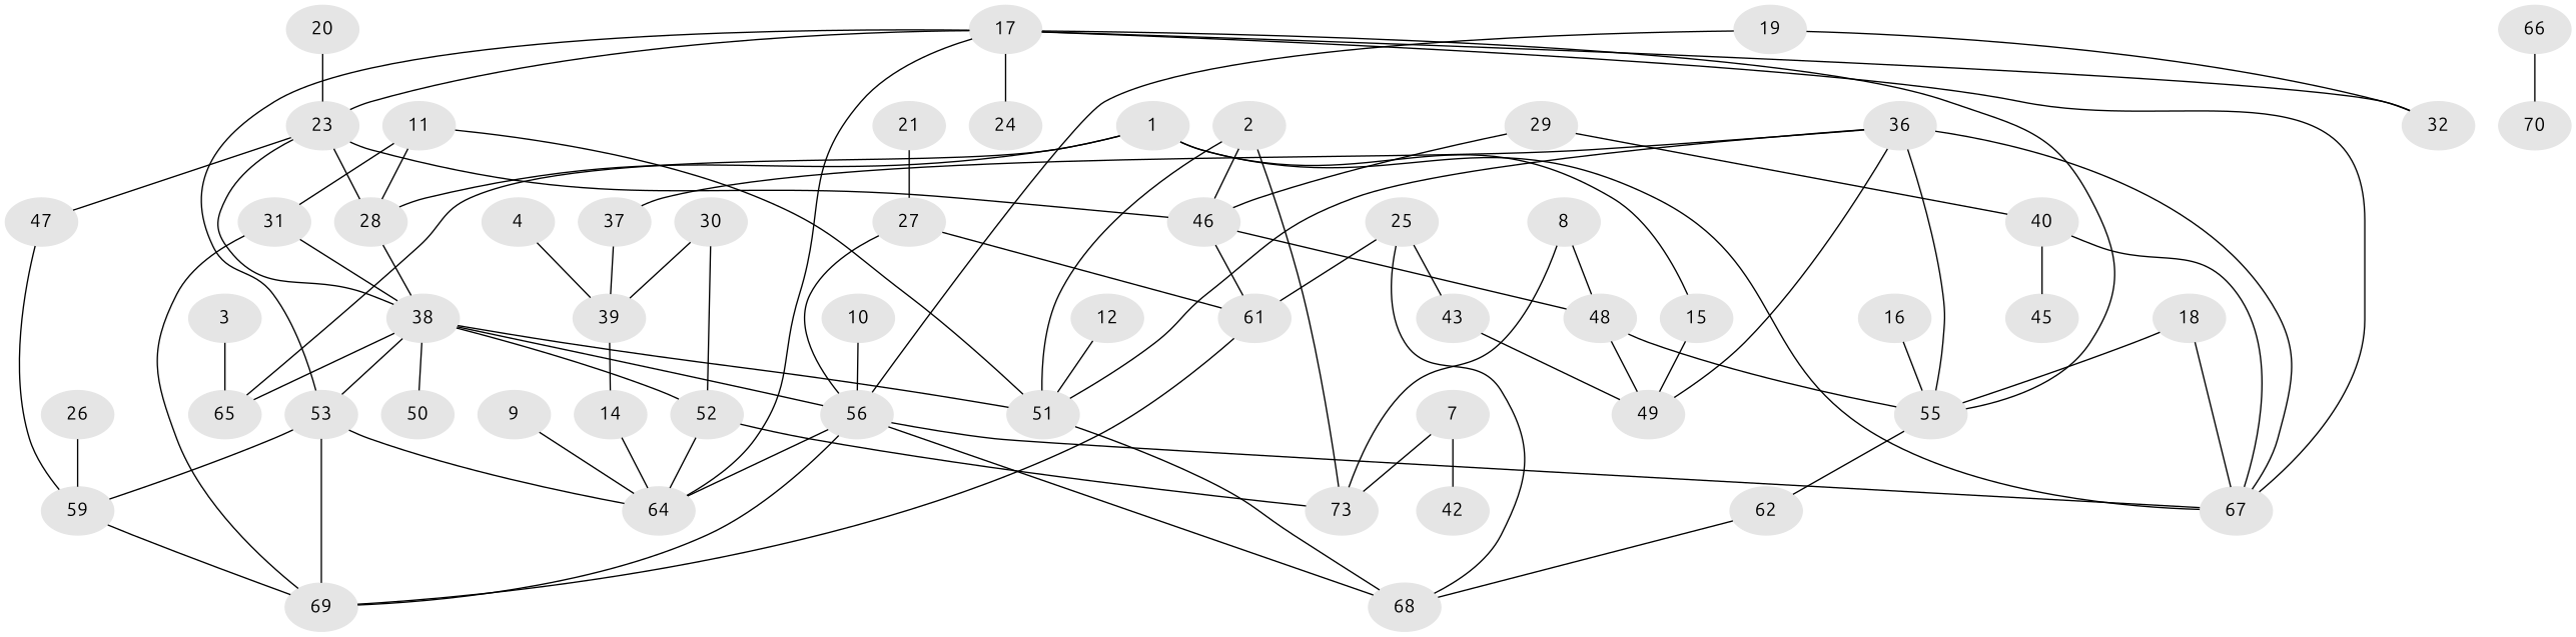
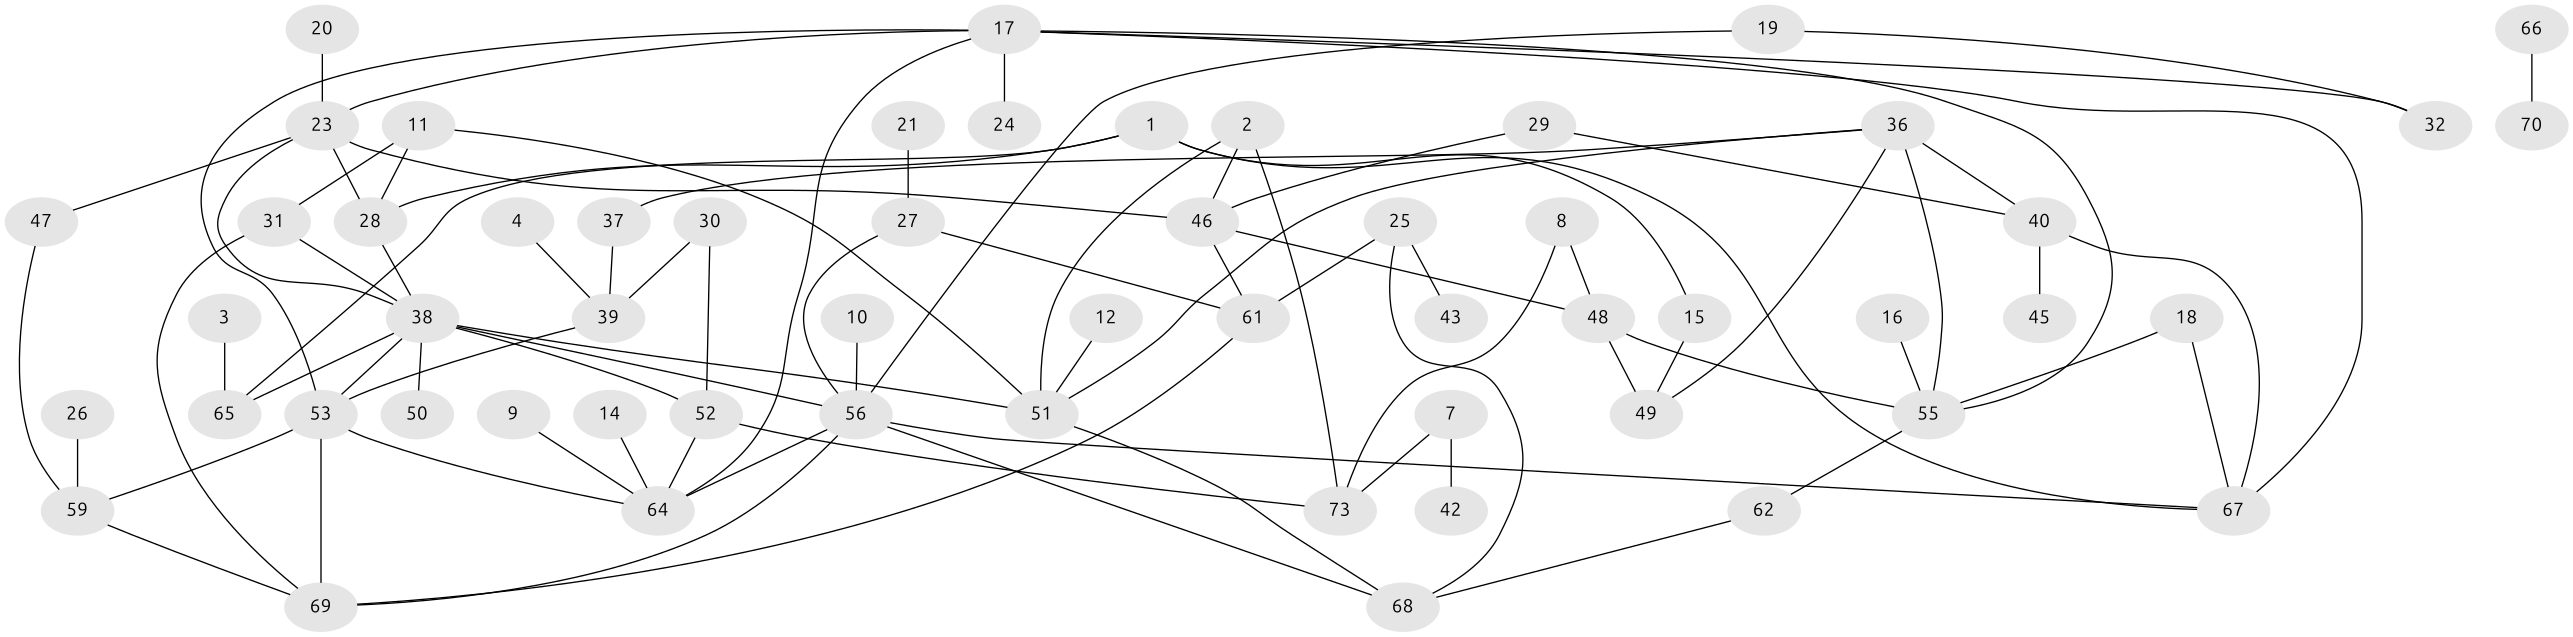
  graph {
    fontname=Ubuntu
    node [color=gray90 fontname=Ubuntu style=filled]
    edge [fontname=Ubuntu weight=1.0]
    1
    15
    28
    65
    67
    49
    38
    2
    46
    51
    n11 [label=73]
    48
    61
    68
    3
    4
    39
    53
    7
    42
    8
    55
    9
    64
    10
    56
    69
    11
    31
    12
    14
    16
    62
    17
    23
    24
    32
    47
    59
    18
    19
    20
    21
    27
    52
    50
    25
    43
    26
    29
    40
    45
    30
    36
    37
    66
    70
    1 -- 15
    1 -- 28
    1 -- 65
    1 -- 67
    15 -- 49
    28 -- 38
    38 -- 65
    38 -- 51
    38 -- 53
    38 -- 56
    38 -- 52
    38 -- 50
    2 -- 46
    2 -- 51
    2 -- n11
    46 -- 48
    46 -- 61 [weight=2.0]
    51 -- 68
    48 -- 49
    48 -- 55
    61 -- 69
    3 -- 65
    4 -- 39
-   39 -- 14
+   39 -- 53
    53 -- 64
    53 -- 69
    53 -- 59
    7 -- n11
    7 -- 42
    8 -- n11
    8 -- 48
    55 -- 62
    9 -- 64
    10 -- 56
    56 -- 67
    56 -- 68
    56 -- 64
    56 -- 69
    11 -- 28
    11 -- 51
    11 -- 31
    31 -- 38
    31 -- 69
    12 -- 51
    14 -- 64
    16 -- 55
    62 -- 68
    17 -- 67
    17 -- 53
    17 -- 55
    17 -- 64
    17 -- 23
    17 -- 24
    17 -- 32
    23 -- 28
    23 -- 38
    23 -- 46
    23 -- 47
    47 -- 59
    59 -- 69
    18 -- 67
    18 -- 55
    19 -- 56
    19 -- 32
    20 -- 23
    21 -- 27
    27 -- 61
    27 -- 56
    52 -- n11
    52 -- 64
    25 -- 61
    25 -- 68
    25 -- 43
-   43 -- 49
    26 -- 59
    29 -- 46
    29 -- 40
    40 -- 67
    40 -- 45
    30 -- 39
    30 -- 52
-   36 -- 67
+   36 -- 40
    36 -- 49
    36 -- 51
    36 -- 55
    36 -- 37
    37 -- 39
    66 -- 70
  }
